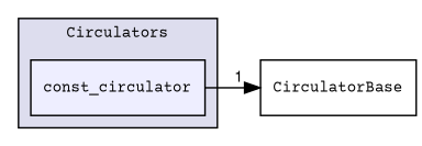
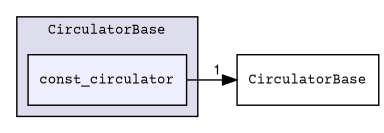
  digraph {
    compound=true
    rankdir=LR
    fontname="Courier Prime"
    node [fontname="Courier Prime" fontsize=10 shape=box]
    n1 [fillcolor="#eeeeff" label=const_circulator pencolor=black style=filled]
    n2 [label=CirculatorBase]
    subgraph cluster_1 {
      bgcolor="#ddddee"
      fontsize=10
-     label=Circulators
+     label=CirculatorBase
      pencolor=black
      n1
    }
    n1 -> n2 [headlabel=1 labeldistance=1.5 labelfontname=FreeSans labelfontsize=10 fontname="Courier Prime"]
  }
